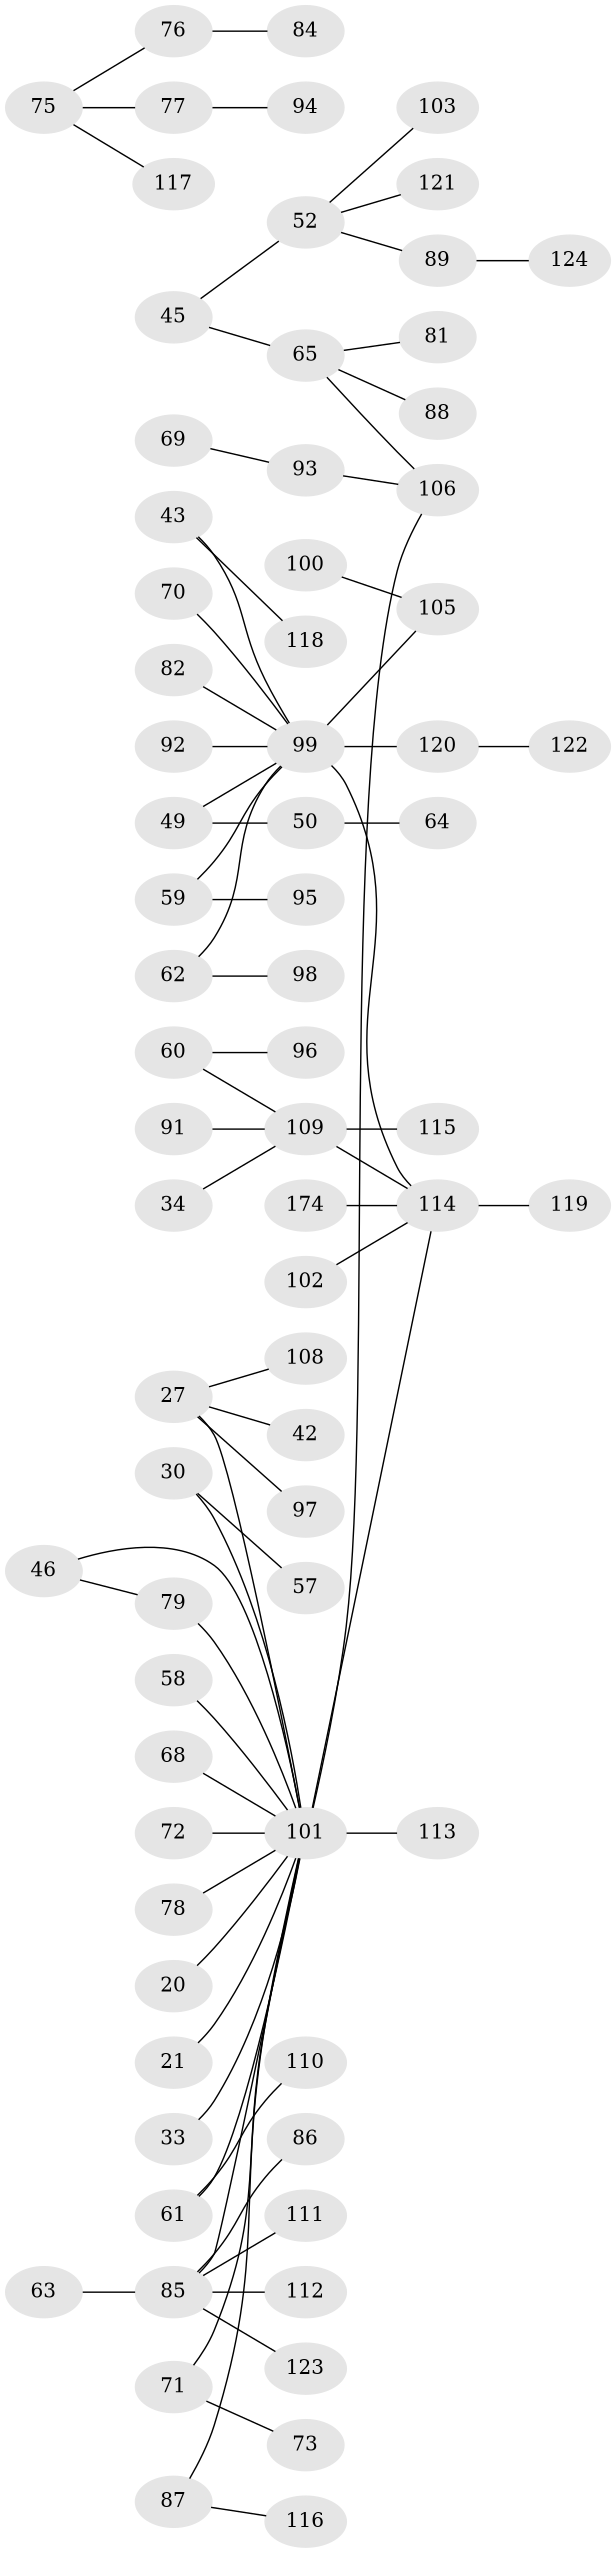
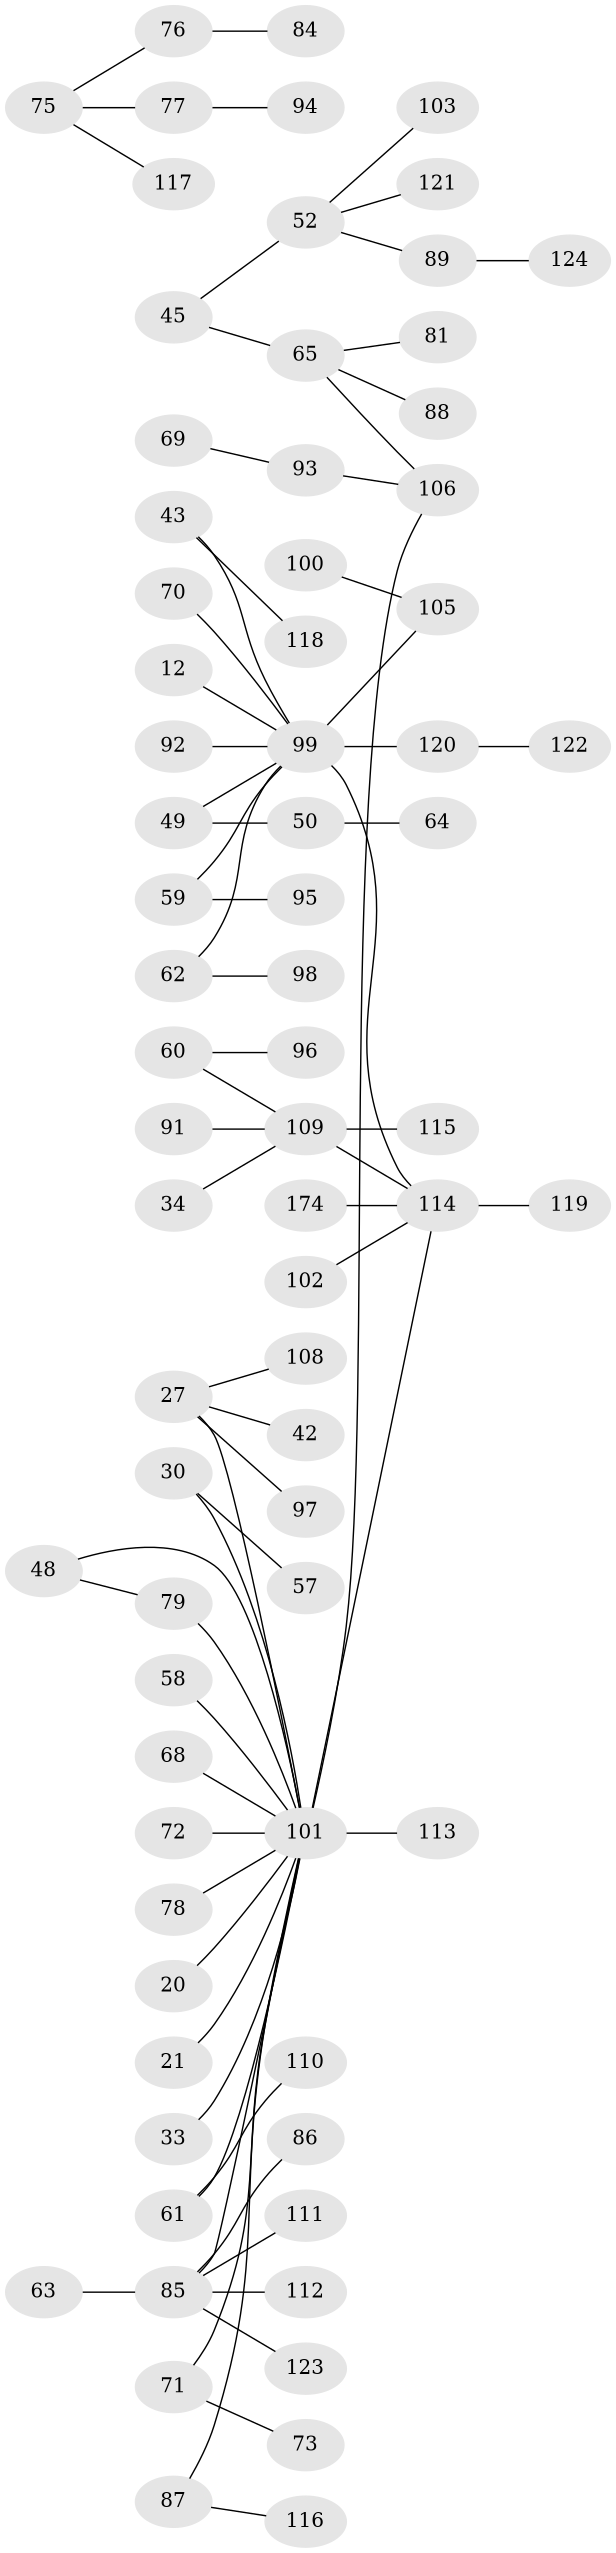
  graph {
    rankdir=LR
    node [color=gray90 style=filled]
    101 [super="+12+22+47+15"]
    106 [super="+7+13"]
    114 [super="+80"]
    113
    21
    27
    42
    97
    108
    30
    57
    33
    109 [super="+23+19+54+26+28"]
    115
    34
    99 [super="+66+39"]
    105 [super="+74"]
    120 [super="+107"]
    43
    118
    45
    52
    65 [super="+31"]
    89
    103
    121
    81
    88
-   46
+   46 [label=48]
    79
    75
    76
    77
    117
    49
    50
    64
    124
    58
    59
    95
    60
    96
    61 [super="+32+51"]
    110
    62
    98
    85 [super="+41+44+83+37"]
    86
    111
    112
    123
    63
    68
    93 [super="+38"]
    69
    70
    71
    73
    72
    84
    94
    78
-   82
+   82 [label=12]
    87 [super="+40+53"]
    116
    n67 [label=20]
    91
    92
    119
    122
    100
    102
    n74 [label=174]
    101 -- 106
    101 -- 114
    101 -- 113
    114 -- 119
    21 -- 101
    27 -- 101
    27 -- 42
    27 -- 97
    27 -- 108
    30 -- 101
    30 -- 57
    33 -- 101
    109 -- 114
    109 -- 115
    34 -- 109
    99 -- 114
    99 -- 105
    99 -- 120
    120 -- 122
    43 -- 99
    43 -- 118
    45 -- 52
    45 -- 65
    52 -- 89
    52 -- 103
    52 -- 121
    65 -- 106
    65 -- 81
    65 -- 88
    89 -- 124
    46 -- 101
    46 -- 79
    79 -- 101
    75 -- 76
    75 -- 77
    75 -- 117
    76 -- 84
    77 -- 94
    49 -- 99
    49 -- 50
    50 -- 64
    58 -- 101
    59 -- 99
    59 -- 95
    60 -- 109
    60 -- 96
    61 -- 101
    61 -- 110
    62 -- 99
    62 -- 98
    85 -- 101
    85 -- 86
    85 -- 111
    85 -- 112
    85 -- 123
    63 -- 85
    68 -- 101
    93 -- 106
    69 -- 93
    70 -- 99
    71 -- 101
    71 -- 73
    72 -- 101
    78 -- 101
    82 -- 99
    87 -- 101
    87 -- 116
    n67 -- 101
    91 -- 109
    92 -- 99
    100 -- 105
    102 -- 114
    n74 -- 114
  }
